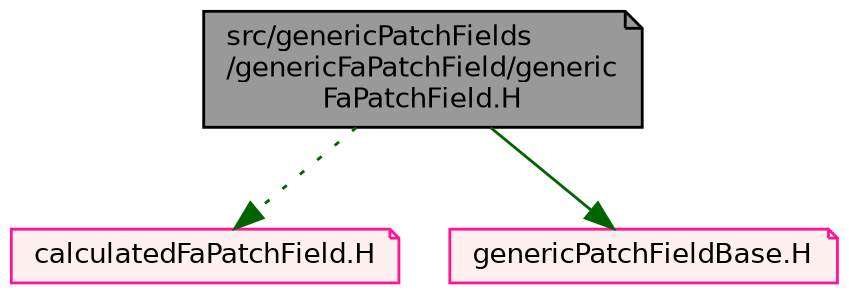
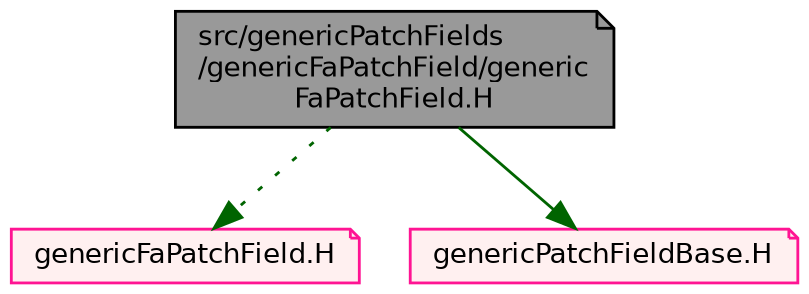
  digraph {
    node [color=deeppink fillcolor="#FFF0F0" fontname=Helvetica fontsize=10 shape=note style=filled]
    edge [color=darkgreen fontname=Helvetica fontsize=10 labelfontname=Helvetica labelfontsize=10]
    n1 [color=black fillcolor=grey60 fontcolor=black height=0.2 label="src/genericPatchFields\l/genericFaPatchField/generic\lFaPatchField.H" width=0.4]
-   n2 [height=0.2 label="calculatedFaPatchField.H" width=0.4]
+   n2 [height=0.2 label="genericFaPatchField.H" width=0.4]
    n3 [height=0.2 label="genericPatchFieldBase.H" width=0.4]
    n1 -> n2 [style=dotted]
    n1 -> n3 [style=solid]
  }
